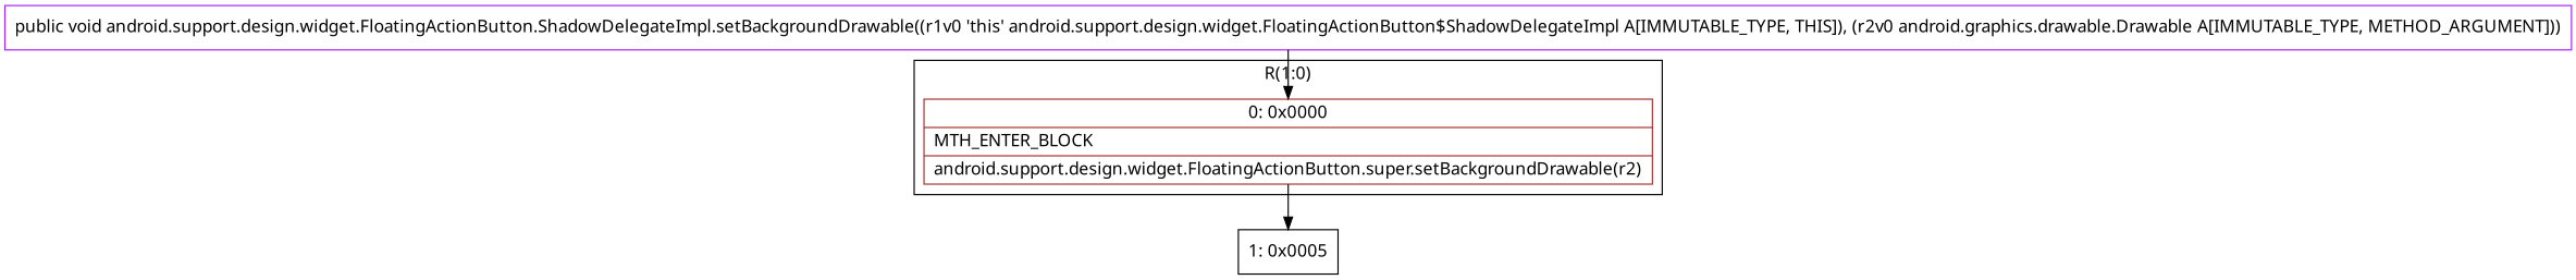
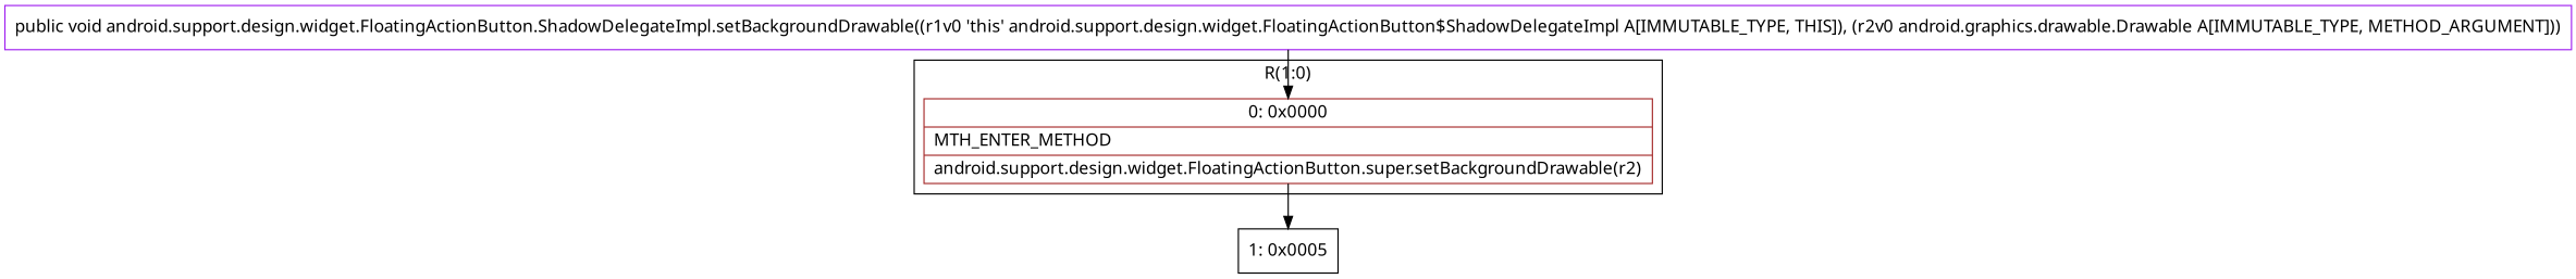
  digraph {
    fontname="Noto Sans"
    node [shape=record fontname="Noto Sans"]
    edge [fontname="Noto Sans"]
-   n1 [color=brown label="{0\:\ 0x0000|MTH_ENTER_BLOCK\l|android.support.design.widget.FloatingActionButton.super.setBackgroundDrawable(r2)\l}"]
+   n1 [color=brown label="{0\:\ 0x0000|MTH_ENTER_METHOD\l|android.support.design.widget.FloatingActionButton.super.setBackgroundDrawable(r2)\l}"]
    n2 [color=black label="{1\:\ 0x0005}"]
    n3 [label="{public void android.support.design.widget.FloatingActionButton.ShadowDelegateImpl.setBackgroundDrawable((r1v0 'this' android.support.design.widget.FloatingActionButton$ShadowDelegateImpl A[IMMUTABLE_TYPE, THIS]), (r2v0 android.graphics.drawable.Drawable A[IMMUTABLE_TYPE, METHOD_ARGUMENT])) }" color=purple]
    subgraph cluster_1 {
      label="R(1:0)"
      n1
    }
    n1 -> n2
    n3 -> n1
  }
